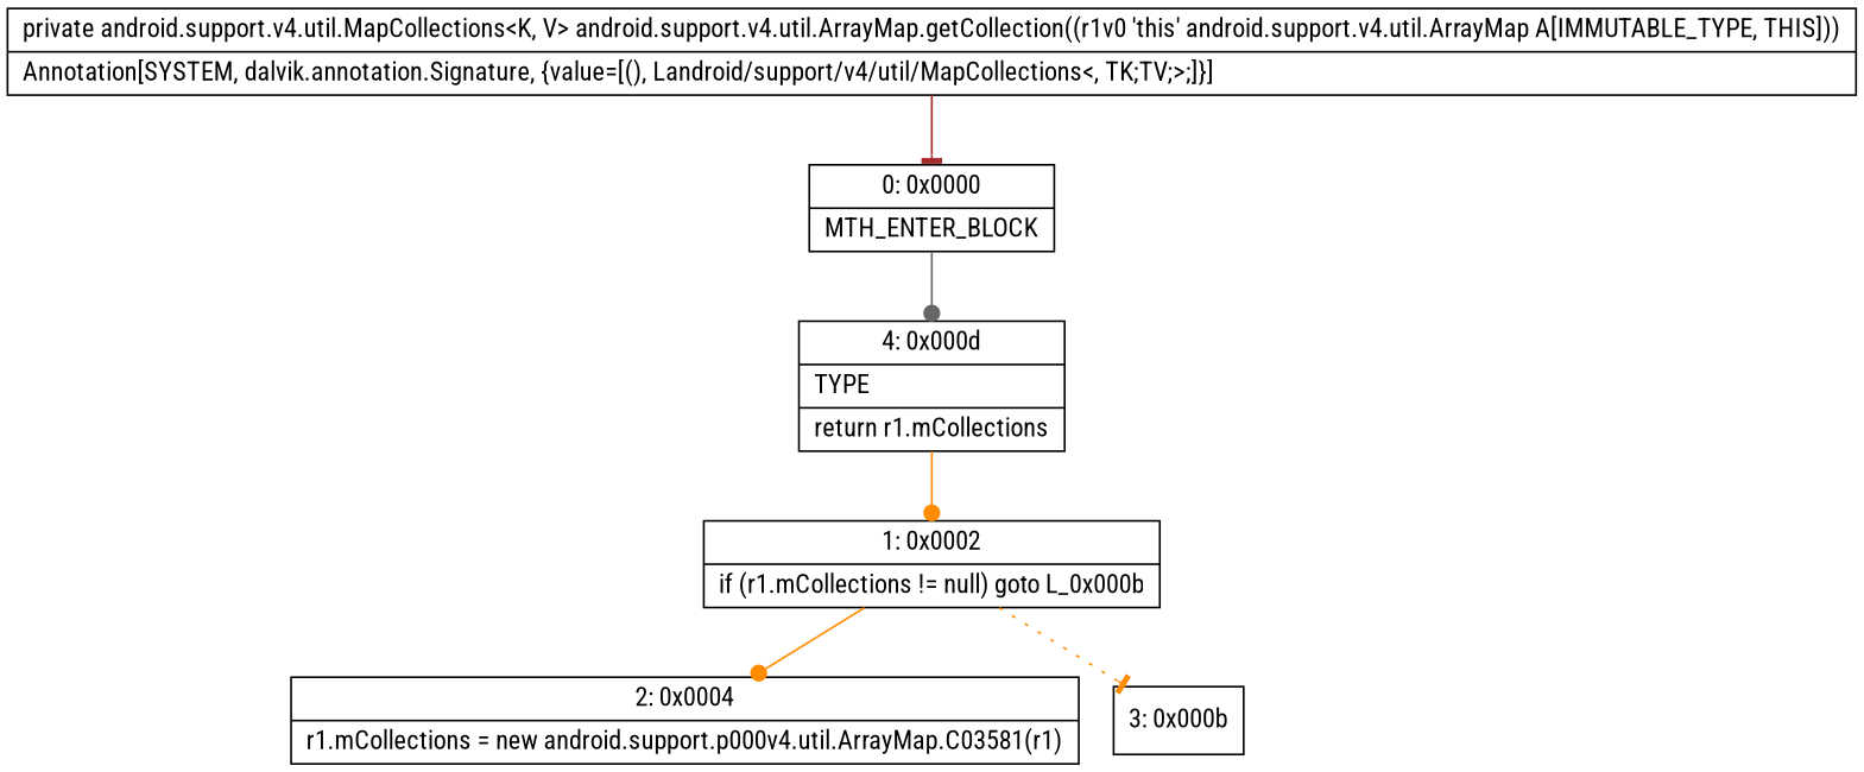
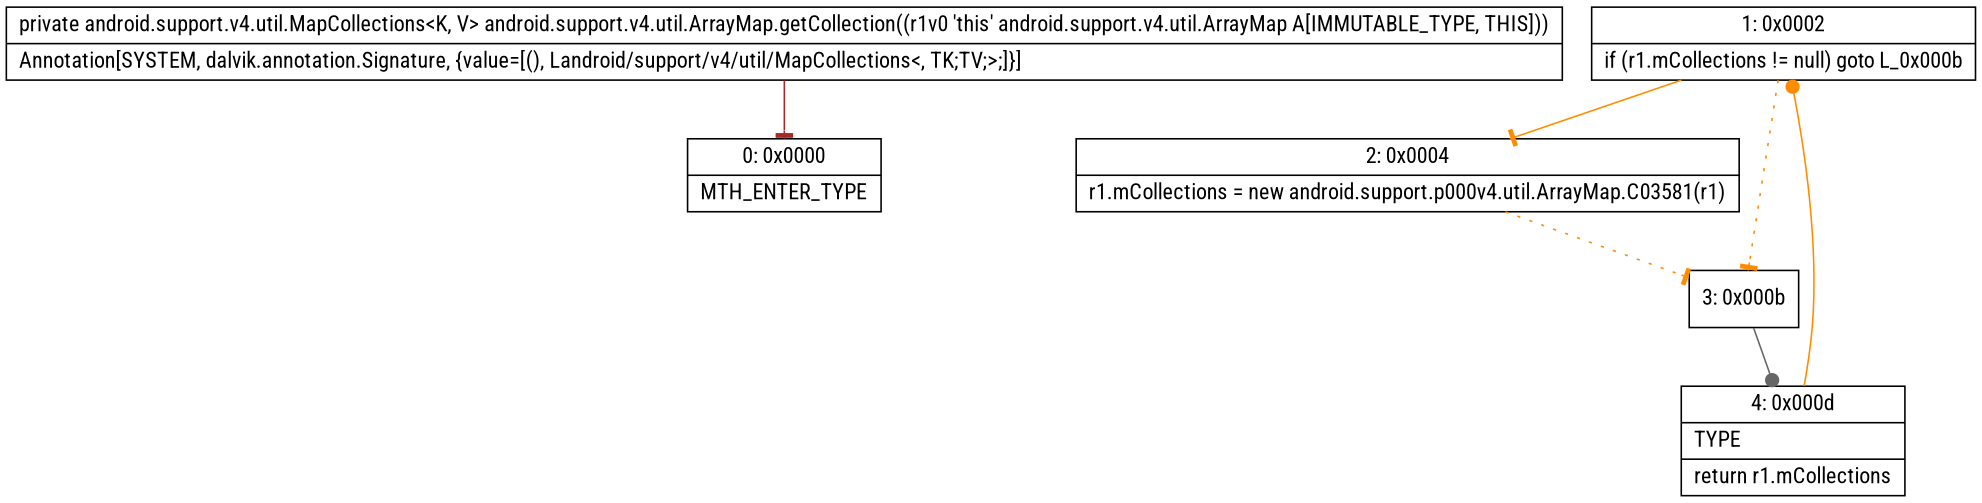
  digraph {
    fontname="Roboto Condensed"
    node [fontname="Roboto Condensed" shape=record]
    edge [arrowhead=tee color=darkorange fontname="Roboto Condensed" style=solid]
-   n1 [label="{0\:\ 0x0000|MTH_ENTER_BLOCK\l}"]
+   n1 [label="{0\:\ 0x0000|MTH_ENTER_TYPE\l}"]
    n2 [label="{1\:\ 0x0002|if (r1.mCollections != null) goto L_0x000b\l}"]
    n3 [label="{2\:\ 0x0004|r1.mCollections = new android.support.p000v4.util.ArrayMap.C03581(r1)\l}"]
    n4 [label="{3\:\ 0x000b}"]
    n5 [label="{4\:\ 0x000d|TYPE\l|return r1.mCollections\l}"]
    n6 [label="{private android.support.v4.util.MapCollections\<K, V\> android.support.v4.util.ArrayMap.getCollection((r1v0 'this' android.support.v4.util.ArrayMap A[IMMUTABLE_TYPE, THIS]))  | Annotation[SYSTEM, dalvik.annotation.Signature, \{value=[(), Landroid\/support\/v4\/util\/MapCollections\<, TK;TV;\>;]\}]\l}"]
-   n2 -> n3 [arrowhead=dot]
+   n2 -> n3
    n2 -> n4 [style=dotted]
-   n1 -> n5 [arrowhead=dot color=gray40]
+   n3 -> n4 [style=dotted]
+   n4 -> n5 [arrowhead=dot color=gray40]
    n5 -> n2 [arrowhead=dot]
    n6 -> n1 [color=brown]
  }
